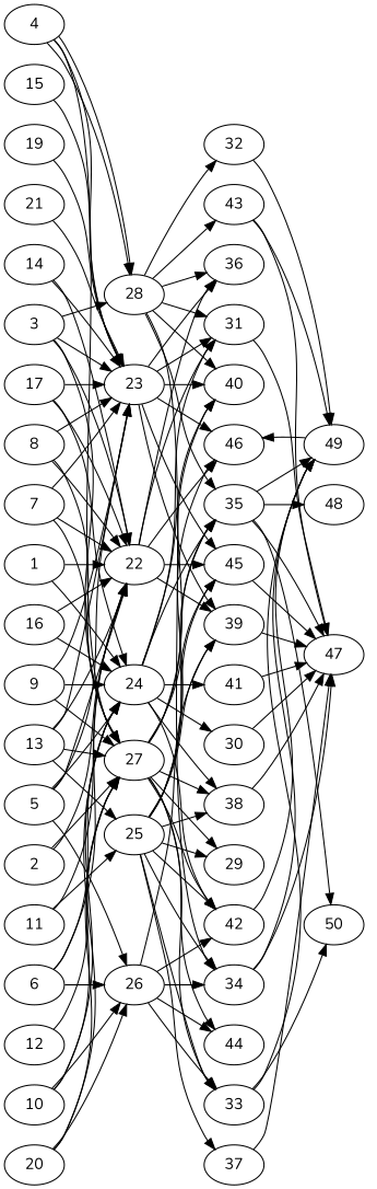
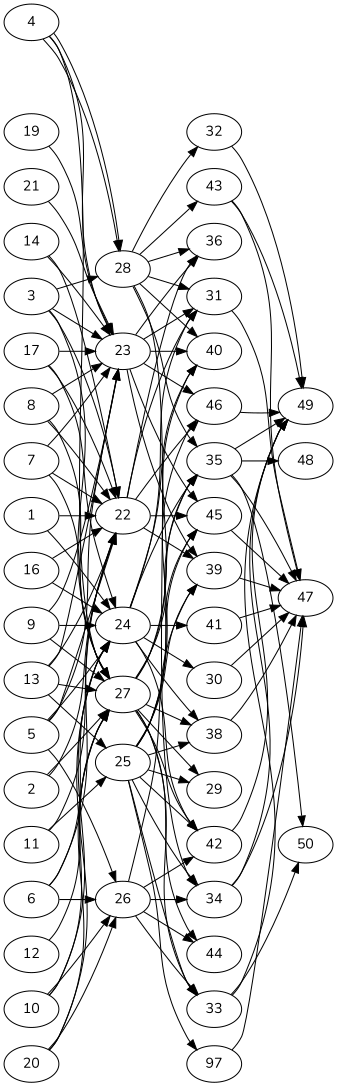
  digraph {
    fontname=Nunito
    rankdir=LR
    node [alpha=0.05 fontname=Nunito]
    edge [fontname=Nunito]
    1 [alpha=0.13 expect_size=8999936]
    22 [alpha=0.13 expect_size=49053696]
    24 [alpha=0.07 expect_size=27506688]
    31 [alpha=0.07 expect_size=26246144]
    36 [alpha=0.13 expect_size=38510592]
    39 [alpha=0.20 expect_size=33456128]
    45 [expect_size=39858176]
    46 [alpha=0.10 expect_size=43160576]
    40 [alpha=0.04 expect_size=12593152]
    30 [expect_size=36144128]
    35 [alpha=0.01 expect_size=10120192]
    38 [alpha=0.16 expect_size=38540288]
    41 [alpha=0.01 expect_size=25147392]
    42 [alpha=0.16 expect_size=42200064]
    47 [alpha=0.02 expect_size=26198016]
    49 [alpha=0.00 expect_size=49989632]
    50 [alpha=0.07 expect_size=49759232]
    48 [alpha=0.07 expect_size=12925952]
    2 [alpha=0.12 expect_size=32924672]
    27 [alpha=0.06 expect_size=19220480]
    29 [alpha=0.11 expect_size=24793088]
    33 [expect_size=28840960]
    44 [alpha=0.15 expect_size=28877824]
    3 [alpha=0.13 expect_size=23093248]
    23 [expect_size=27603968]
    28 [alpha=0.18 expect_size=38210560]
    34 [expect_size=39681024]
    32 [alpha=0.10 expect_size=46041088]
    43 [alpha=0.01 expect_size=18044928]
    4 [alpha=0.11 expect_size=31171584]
    5 [alpha=0.18 expect_size=9223168]
    26 [alpha=0.14 expect_size=39825408]
    6 [alpha=0.15 expect_size=45734912]
    7 [alpha=0.10 expect_size=30646272]
    8 [alpha=0.03 expect_size=50300928]
    9 [alpha=0.17 expect_size=9300992]
    10 [alpha=0.12 expect_size=7252992]
    11 [alpha=0.06 expect_size=23508992]
    25 [alpha=0.12 expect_size=44190720]
-   37 [alpha=0.14 expect_size=23787520]
+   37 [alpha=0.14 expect_size=23787520 label=97]
    12 [alpha=0.11 expect_size=6721536]
    13 [alpha=0.20 expect_size=34253824]
    14 [alpha=0.07 expect_size=17587200]
-   15 [alpha=0.18 expect_size=44602368]
    16 [alpha=0.11 expect_size=39841792]
    17 [alpha=0.08 expect_size=29198336]
    19 [expect_size=11982848]
    20 [alpha=0.16 expect_size=5540864]
    21 [alpha=0.08 expect_size=34149376]
    1 -> 22
    1 -> 24
    22 -> 31
    22 -> 36
    22 -> 39
    22 -> 45
    22 -> 46
    24 -> 31
    24 -> 40
    24 -> 30
    24 -> 35
    24 -> 38
    24 -> 41
    24 -> 42
    31 -> 47
    39 -> 47
    45 -> 47
-   49 -> 46
+   46 -> 49
    30 -> 47
    35 -> 47
    35 -> 49
    35 -> 50
    35 -> 48
    38 -> 47
    41 -> 47
    42 -> 49
    2 -> 22
    2 -> 27
    27 -> 45
    27 -> 40
    27 -> 35
    27 -> 38
    27 -> 42
    27 -> 29
    27 -> 33
    27 -> 44
    33 -> 49
    33 -> 50
    3 -> 22
    3 -> 27
    3 -> 23
    3 -> 28
    23 -> 31
    23 -> 36
    23 -> 39
    23 -> 45
    23 -> 46
    23 -> 40
    28 -> 31
    28 -> 36
    28 -> 40
    28 -> 35
    28 -> 34
    28 -> 32
    28 -> 43
    34 -> 47
    34 -> 49
    32 -> 49
    43 -> 47
    43 -> 49
    4 -> 27
    4 -> 23
    4 -> 28
    4 -> 28
    5 -> 22
    5 -> 24
    5 -> 23
    5 -> 26
    26 -> 39
    26 -> 42
    26 -> 33
    26 -> 44
    26 -> 34
    6 -> 22
    6 -> 24
    6 -> 26
    7 -> 22
    7 -> 27
    7 -> 23
    8 -> 22
    8 -> 27
    8 -> 23
    9 -> 24
    9 -> 27
    9 -> 23
    10 -> 24
    10 -> 27
    10 -> 26
    11 -> 22
    11 -> 25
    25 -> 39
    25 -> 45
    25 -> 46
    25 -> 35
    25 -> 38
    25 -> 42
    25 -> 29
    25 -> 33
    25 -> 34
    25 -> 37
    37 -> 47
    12 -> 27
    13 -> 22
    13 -> 27
    13 -> 23
    13 -> 25
    14 -> 22
    14 -> 23
-   15 -> 23
    16 -> 22
    16 -> 24
    17 -> 22
    17 -> 24
    17 -> 23
    19 -> 23
    20 -> 24
    20 -> 27
    20 -> 26
    21 -> 23
  }
